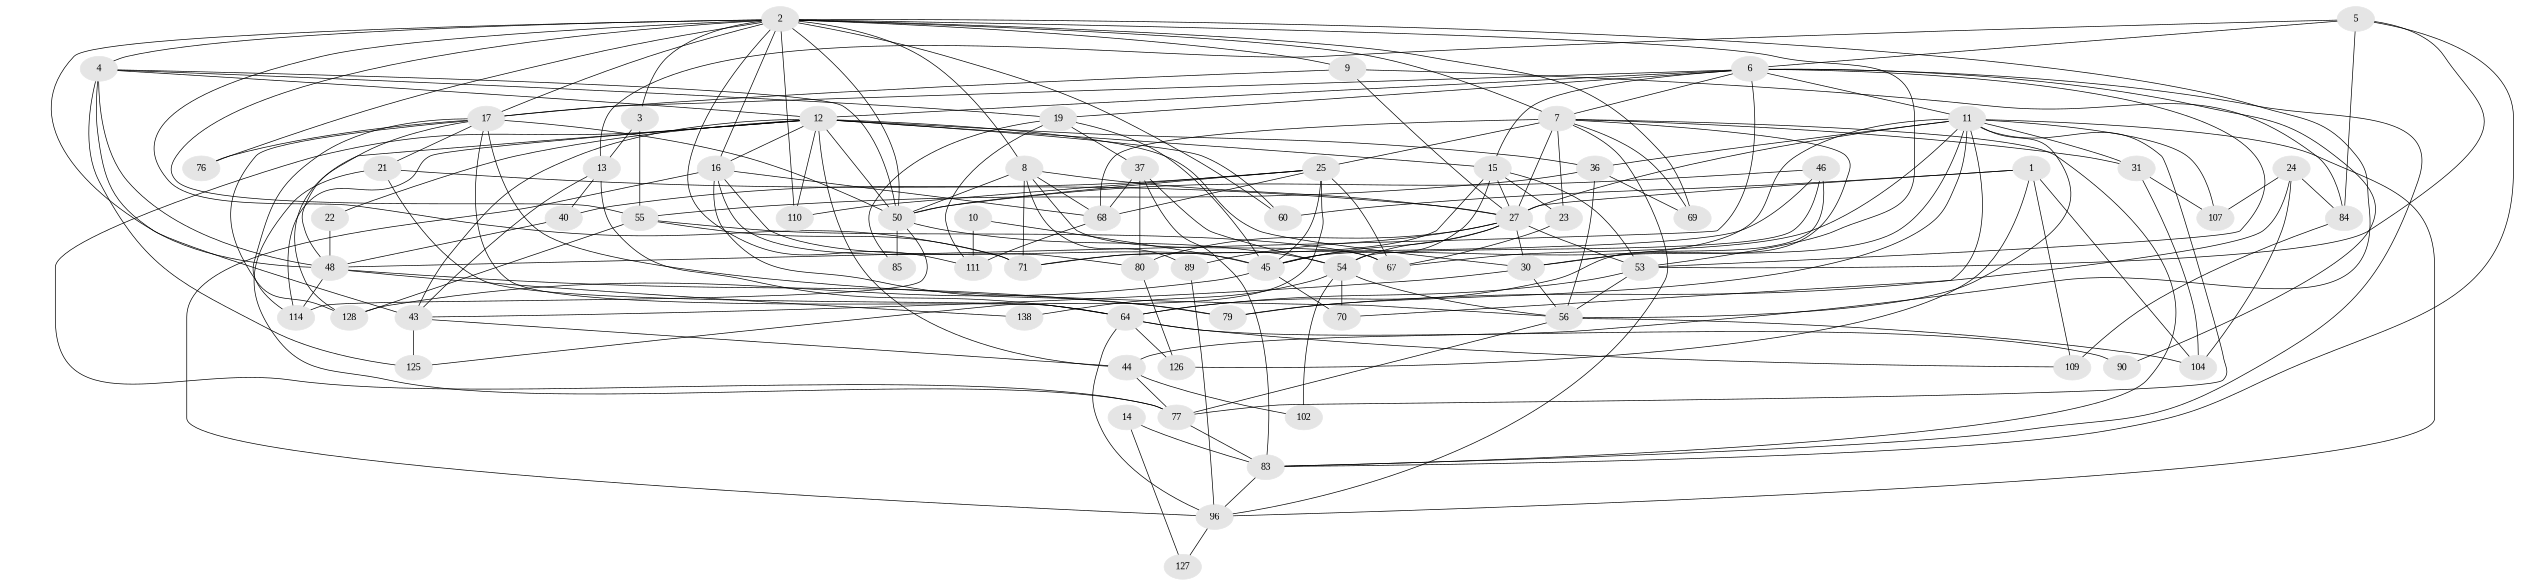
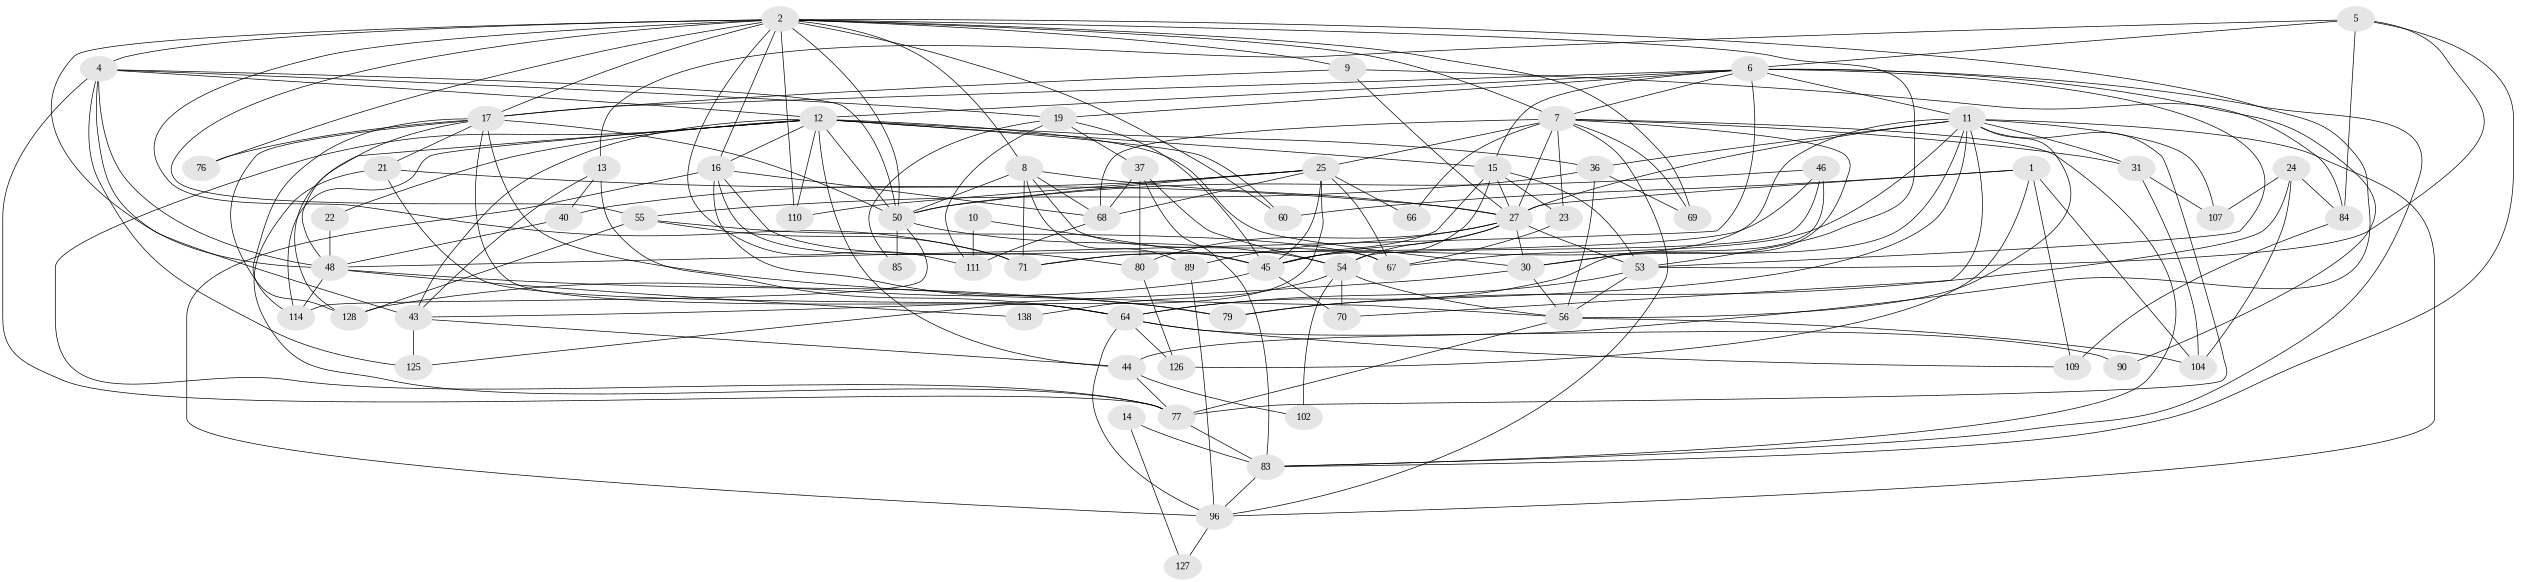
  graph {
    fontname="Liberation Serif"
    node [color=gray90 fontname="Liberation Serif" style=filled]
    edge [fontname="Liberation Serif"]
    1 [super="+18"]
    27 [super="+33+115"]
    60
    104
    109
    126
    53 [super="+124+57+93+86"]
    30 [super="+63"]
    89 [super="+106"]
    45 [super="+91+108"]
    80 [super="+136"]
    54 [super="+72"]
    2 [super="+94+28"]
-   3
    4 [super="+105"]
    7 [super="+103"]
    8 [super="+129+26"]
    9
    16 [super="+46"]
    17 [super="+61+51"]
    44
    48 [super="+99+78"]
    50 [super="+131+74"]
    55 [super="+73"]
    69
    71 [super="+101"]
    76
    110
    111
    13
    12 [super="+41+20"]
    19 [super="+35"]
    43 [super="+140"]
    77 [super="+95"]
    125 [super="+130"]
    83 [super="+118"]
    23 [super="+62"]
    25 [super="+92+59+34"]
    31
+   66
    68 [super="+139"]
    96 [super="+120+122"]
    67 [super="+75"]
    84
    79
    56 [super="+65+134"]
    114
    128
    64
    21
    102
    138
    85
    40
    15 [super="+112"]
    36 [super="+123"]
    22
    37 [super="+97"]
    6 [super="+87+29"]
    11 [super="+82+137+32"]
    90
    5
    70
    107
    127
    10
    14
    24
    n69 [label=46 super="+116"]
    1 -- 27
    1 -- 60
    1 -- 104
    1 -- 109 [weight=2]
    1 -- 126
    27 -- 53 [weight=2]
    27 -- 30
    27 -- 89
    27 -- 45
    27 -- 80
    27 -- 54
    53 -- 56
    53 -- 64
    30 -- 43
    30 -- 56
    89 -- 96
    45 -- 128
    45 -- 70 [weight=2]
    80 -- 126
    54 -- 56
    54 -- 102
    54 -- 138
    54 -- 70
    2 -- 60
    2 -- 53
-   2 -- 3
    2 -- 4
    2 -- 7 [weight=2]
    2 -- 8 [weight=2]
    2 -- 9
    2 -- 16
    2 -- 17 [weight=2]
    2 -- 44 [weight=2]
    2 -- 48
    2 -- 50
    2 -- 55
    2 -- 69
    2 -- 71
    2 -- 76 [weight=2]
    2 -- 110
    2 -- 111
-   3 -- 55
-   3 -- 13
    4 -- 48
    4 -- 50
    4 -- 12
    4 -- 19
    4 -- 43
+   4 -- 77
    4 -- 125
    7 -- 27
    7 -- 30
    7 -- 69
    7 -- 83
    7 -- 23
    7 -- 25
    7 -- 31
+   7 -- 66
    7 -- 68
    7 -- 96
    8 -- 27
    8 -- 89
    8 -- 50
    8 -- 71
    8 -- 68
    8 -- 67
    9 -- 27
    9 -- 17
    9 -- 84
    16 -- 45
    16 -- 80
    16 -- 68
    16 -- 96
    16 -- 79
    17 -- 48
    17 -- 50
    17 -- 76
    17 -- 56
    17 -- 114
    17 -- 128
    17 -- 64
    17 -- 21
    44 -- 77
    44 -- 102
    48 -- 79
    48 -- 114
    48 -- 138
    50 -- 54
    50 -- 114
    50 -- 85
    55 -- 71
    55 -- 67
    55 -- 128
    13 -- 43
    13 -- 64
    13 -- 40
    12 -- 60
    12 -- 30
    12 -- 16
    12 -- 44
    12 -- 50
    12 -- 110
    12 -- 43
    12 -- 77
    12 -- 114
    12 -- 128
    12 -- 15
    12 -- 36
    12 -- 22
    19 -- 45
    19 -- 111
    19 -- 85
    19 -- 37
    43 -- 44
    43 -- 125
    77 -- 83
    83 -- 96
    23 -- 67
    25 -- 45
    25 -- 50
    25 -- 110
    25 -- 125
+   25 -- 66
    25 -- 68 [weight=2]
    25 -- 67 [weight=2]
    25 -- 40
    31 -- 104
    31 -- 107
    68 -- 111
    96 -- 127
    84 -- 109
    56 -- 104
    56 -- 77
    64 -- 109
    64 -- 126
    64 -- 96
    64 -- 90
    21 -- 27
    21 -- 77
    21 -- 64
    40 -- 48
    15 -- 27
    15 -- 53
    15 -- 45
    15 -- 71
    15 -- 23
    36 -- 55
    36 -- 69
    36 -- 56
    22 -- 48
    37 -- 80
    37 -- 54
    37 -- 83
    37 -- 68 [weight=2]
    6 -- 53
    6 -- 7
    6 -- 17
    6 -- 48
    6 -- 12
    6 -- 19
    6 -- 83
    6 -- 15
    6 -- 11
    6 -- 90
    11 -- 27
    11 -- 30
    11 -- 45
    11 -- 77
    11 -- 31
    11 -- 96
    11 -- 67
    11 -- 79
    11 -- 56
    11 -- 36
    11 -- 70
    11 -- 107
    5 -- 53
    5 -- 13
    5 -- 83
    5 -- 84
    5 -- 6
    10 -- 45
    10 -- 111
    14 -- 83
    14 -- 127
    24 -- 104
    24 -- 84
    24 -- 79
    24 -- 107
    n69 -- 54
    n69 -- 50
    n69 -- 71
    n69 -- 64
  }
